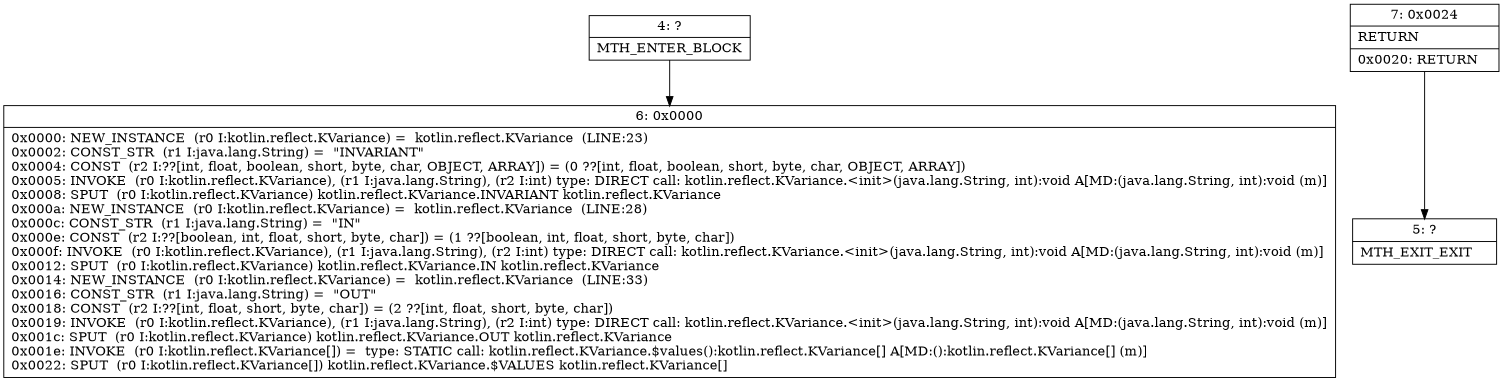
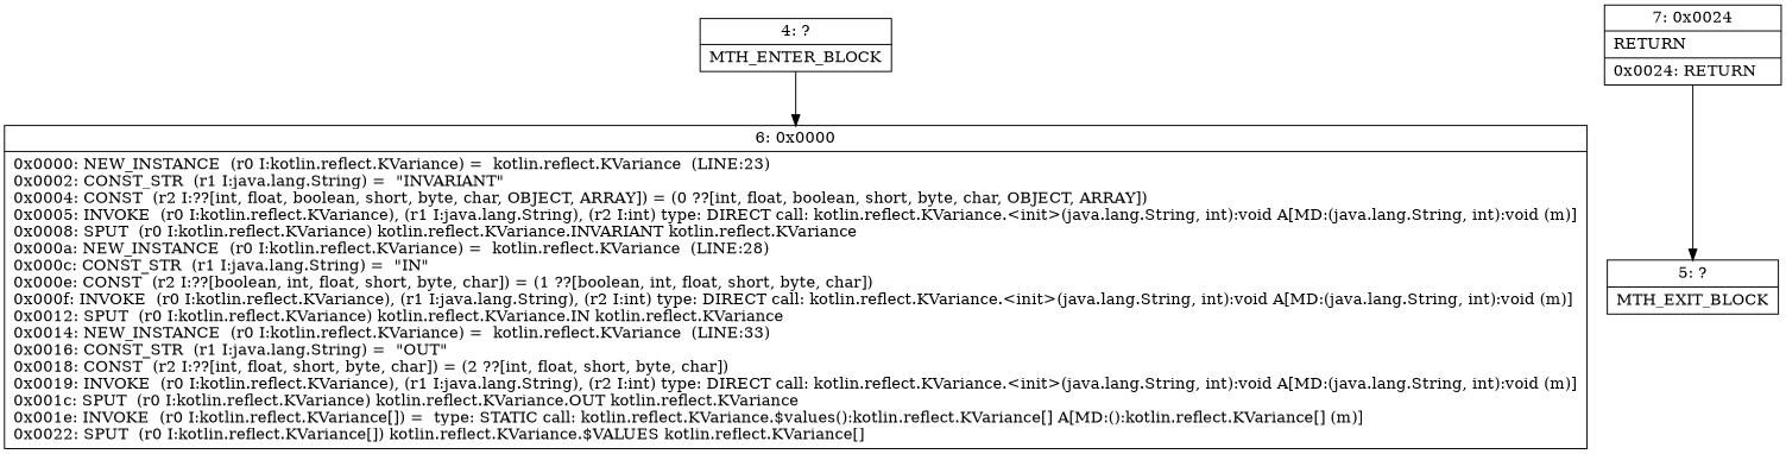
  digraph {
    node [shape=record]
    n1 [label="{4\:\ ?|MTH_ENTER_BLOCK\l}"]
    n2 [label="{6\:\ 0x0000|0x0000: NEW_INSTANCE  (r0 I:kotlin.reflect.KVariance) =  kotlin.reflect.KVariance  (LINE:23)\l0x0002: CONST_STR  (r1 I:java.lang.String) =  \"INVARIANT\" \l0x0004: CONST  (r2 I:??[int, float, boolean, short, byte, char, OBJECT, ARRAY]) = (0 ??[int, float, boolean, short, byte, char, OBJECT, ARRAY]) \l0x0005: INVOKE  (r0 I:kotlin.reflect.KVariance), (r1 I:java.lang.String), (r2 I:int) type: DIRECT call: kotlin.reflect.KVariance.\<init\>(java.lang.String, int):void A[MD:(java.lang.String, int):void (m)]\l0x0008: SPUT  (r0 I:kotlin.reflect.KVariance) kotlin.reflect.KVariance.INVARIANT kotlin.reflect.KVariance \l0x000a: NEW_INSTANCE  (r0 I:kotlin.reflect.KVariance) =  kotlin.reflect.KVariance  (LINE:28)\l0x000c: CONST_STR  (r1 I:java.lang.String) =  \"IN\" \l0x000e: CONST  (r2 I:??[boolean, int, float, short, byte, char]) = (1 ??[boolean, int, float, short, byte, char]) \l0x000f: INVOKE  (r0 I:kotlin.reflect.KVariance), (r1 I:java.lang.String), (r2 I:int) type: DIRECT call: kotlin.reflect.KVariance.\<init\>(java.lang.String, int):void A[MD:(java.lang.String, int):void (m)]\l0x0012: SPUT  (r0 I:kotlin.reflect.KVariance) kotlin.reflect.KVariance.IN kotlin.reflect.KVariance \l0x0014: NEW_INSTANCE  (r0 I:kotlin.reflect.KVariance) =  kotlin.reflect.KVariance  (LINE:33)\l0x0016: CONST_STR  (r1 I:java.lang.String) =  \"OUT\" \l0x0018: CONST  (r2 I:??[int, float, short, byte, char]) = (2 ??[int, float, short, byte, char]) \l0x0019: INVOKE  (r0 I:kotlin.reflect.KVariance), (r1 I:java.lang.String), (r2 I:int) type: DIRECT call: kotlin.reflect.KVariance.\<init\>(java.lang.String, int):void A[MD:(java.lang.String, int):void (m)]\l0x001c: SPUT  (r0 I:kotlin.reflect.KVariance) kotlin.reflect.KVariance.OUT kotlin.reflect.KVariance \l0x001e: INVOKE  (r0 I:kotlin.reflect.KVariance[]) =  type: STATIC call: kotlin.reflect.KVariance.$values():kotlin.reflect.KVariance[] A[MD:():kotlin.reflect.KVariance[] (m)]\l0x0022: SPUT  (r0 I:kotlin.reflect.KVariance[]) kotlin.reflect.KVariance.$VALUES kotlin.reflect.KVariance[] \l}"]
-   n3 [label="{7\:\ 0x0024|RETURN\l|0x0020: RETURN   \l}"]
-   n4 [label="{5\:\ ?|MTH_EXIT_EXIT\l}"]
+   n3 [label="{7\:\ 0x0024|RETURN\l|0x0024: RETURN   \l}"]
+   n4 [label="{5\:\ ?|MTH_EXIT_BLOCK\l}"]
    n1 -> n2
    n3 -> n4
  }
